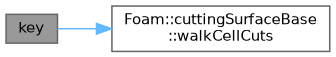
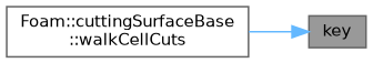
  digraph {
    rankdir=RL
    node [fontname=Helvetica fontsize=10 shape=box style=filled]
    n1 [color=gray40 fillcolor=grey60 fontcolor=black height=0.2 label=key width=0.4]
    n2 [color=grey40 fillcolor=white height=0.2 label="Foam::cuttingSurfaceBase\l::walkCellCuts" width=0.4]
-   n2 -> n1 [color=steelblue1 dir=back fontname=Helvetica fontsize=10 labelfontname=Helvetica labelfontsize=10 style=solid]
+   n1 -> n2 [color=steelblue1 dir=back fontname=Helvetica fontsize=10 labelfontname=Helvetica labelfontsize=10 style=solid]
  }
